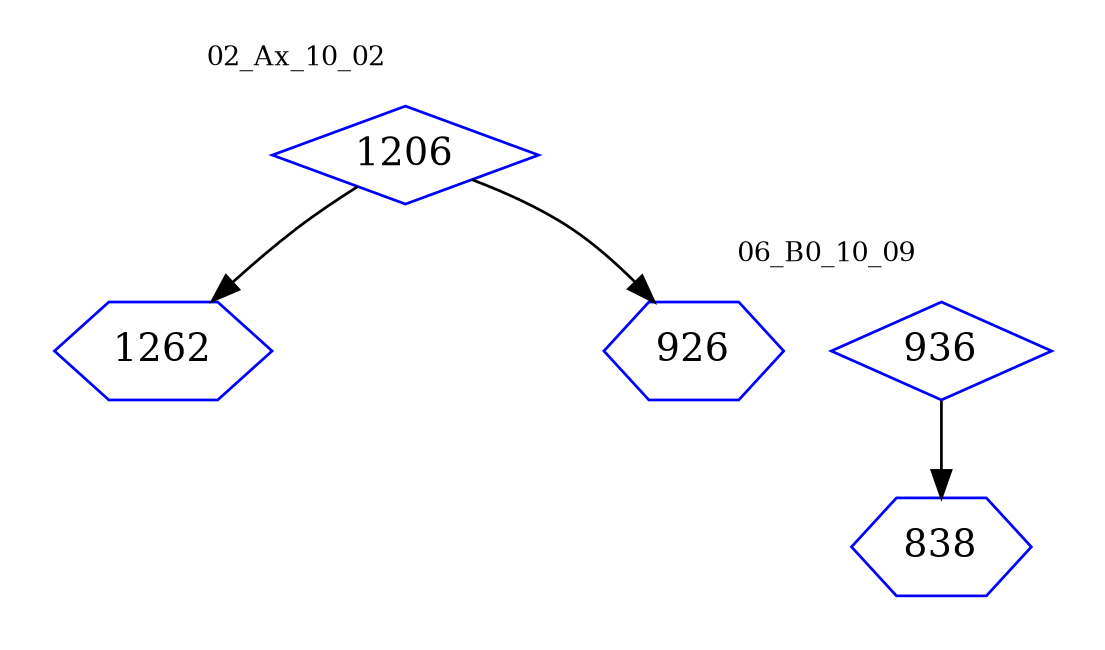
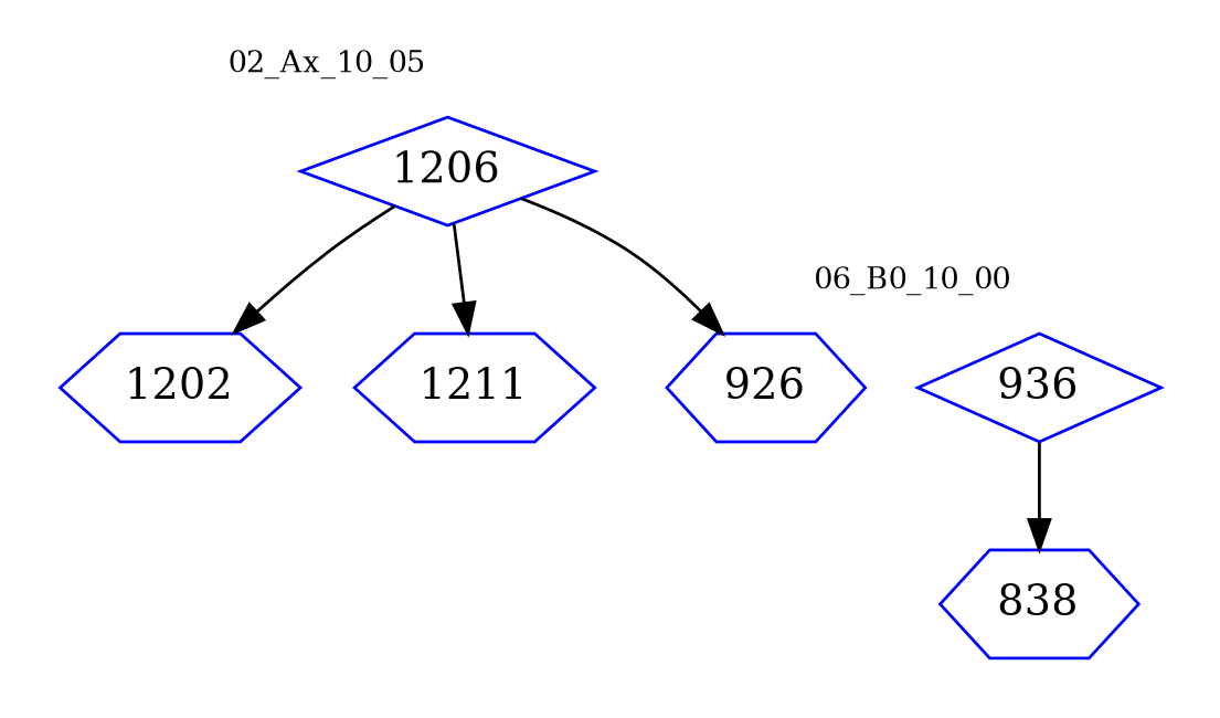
  digraph {
    node [color=blue shape=hexagon]
    edge [color=black]
    n1 [label=1206 shape=diamond]
-   n2 [label=1262]
+   n2 [label=1202]
+   n3 [label=1211]
    n4 [label=936 shape=diamond]
    n5 [label=926]
    n6 [label=838]
    subgraph cluster_1 {
      color=white
      fontsize=10
-     label="02_Ax_10_02"
+     label="02_Ax_10_05"
      n1
      n2
+     n3
    }
    subgraph cluster_2 {
      color=white
      fontsize=10
-     label="06_B0_10_09"
+     label="06_B0_10_00"
      n4
      n5
      n6
    }
    n1 -> n2
+   n1 -> n3
    n1 -> n5
    n4 -> n6
  }
